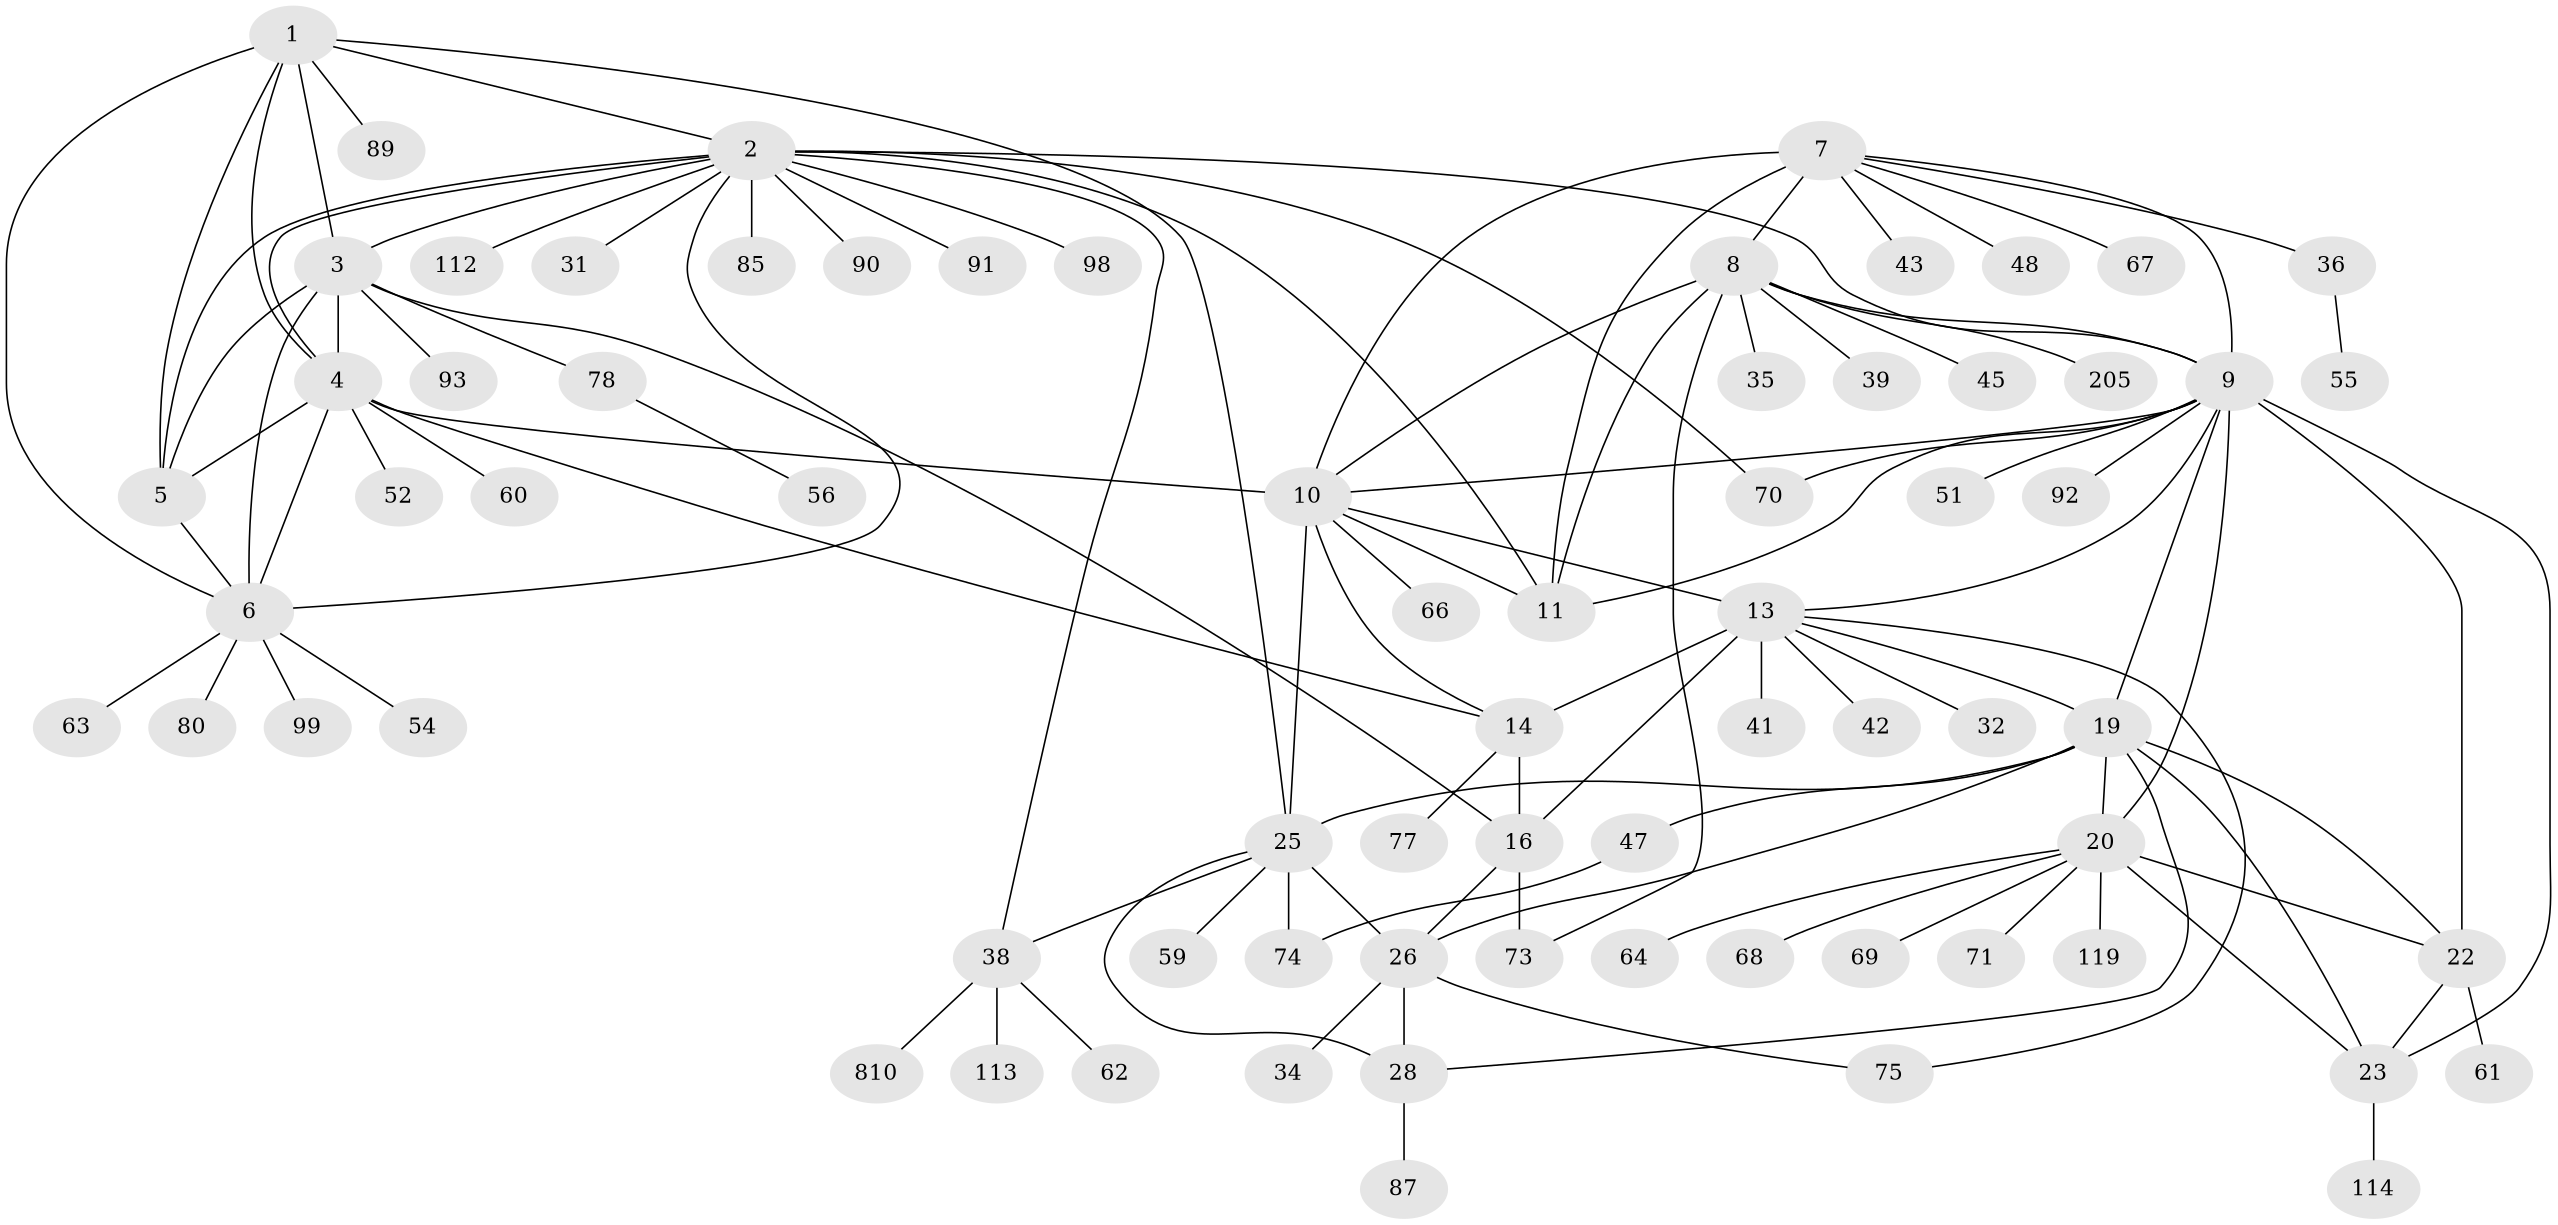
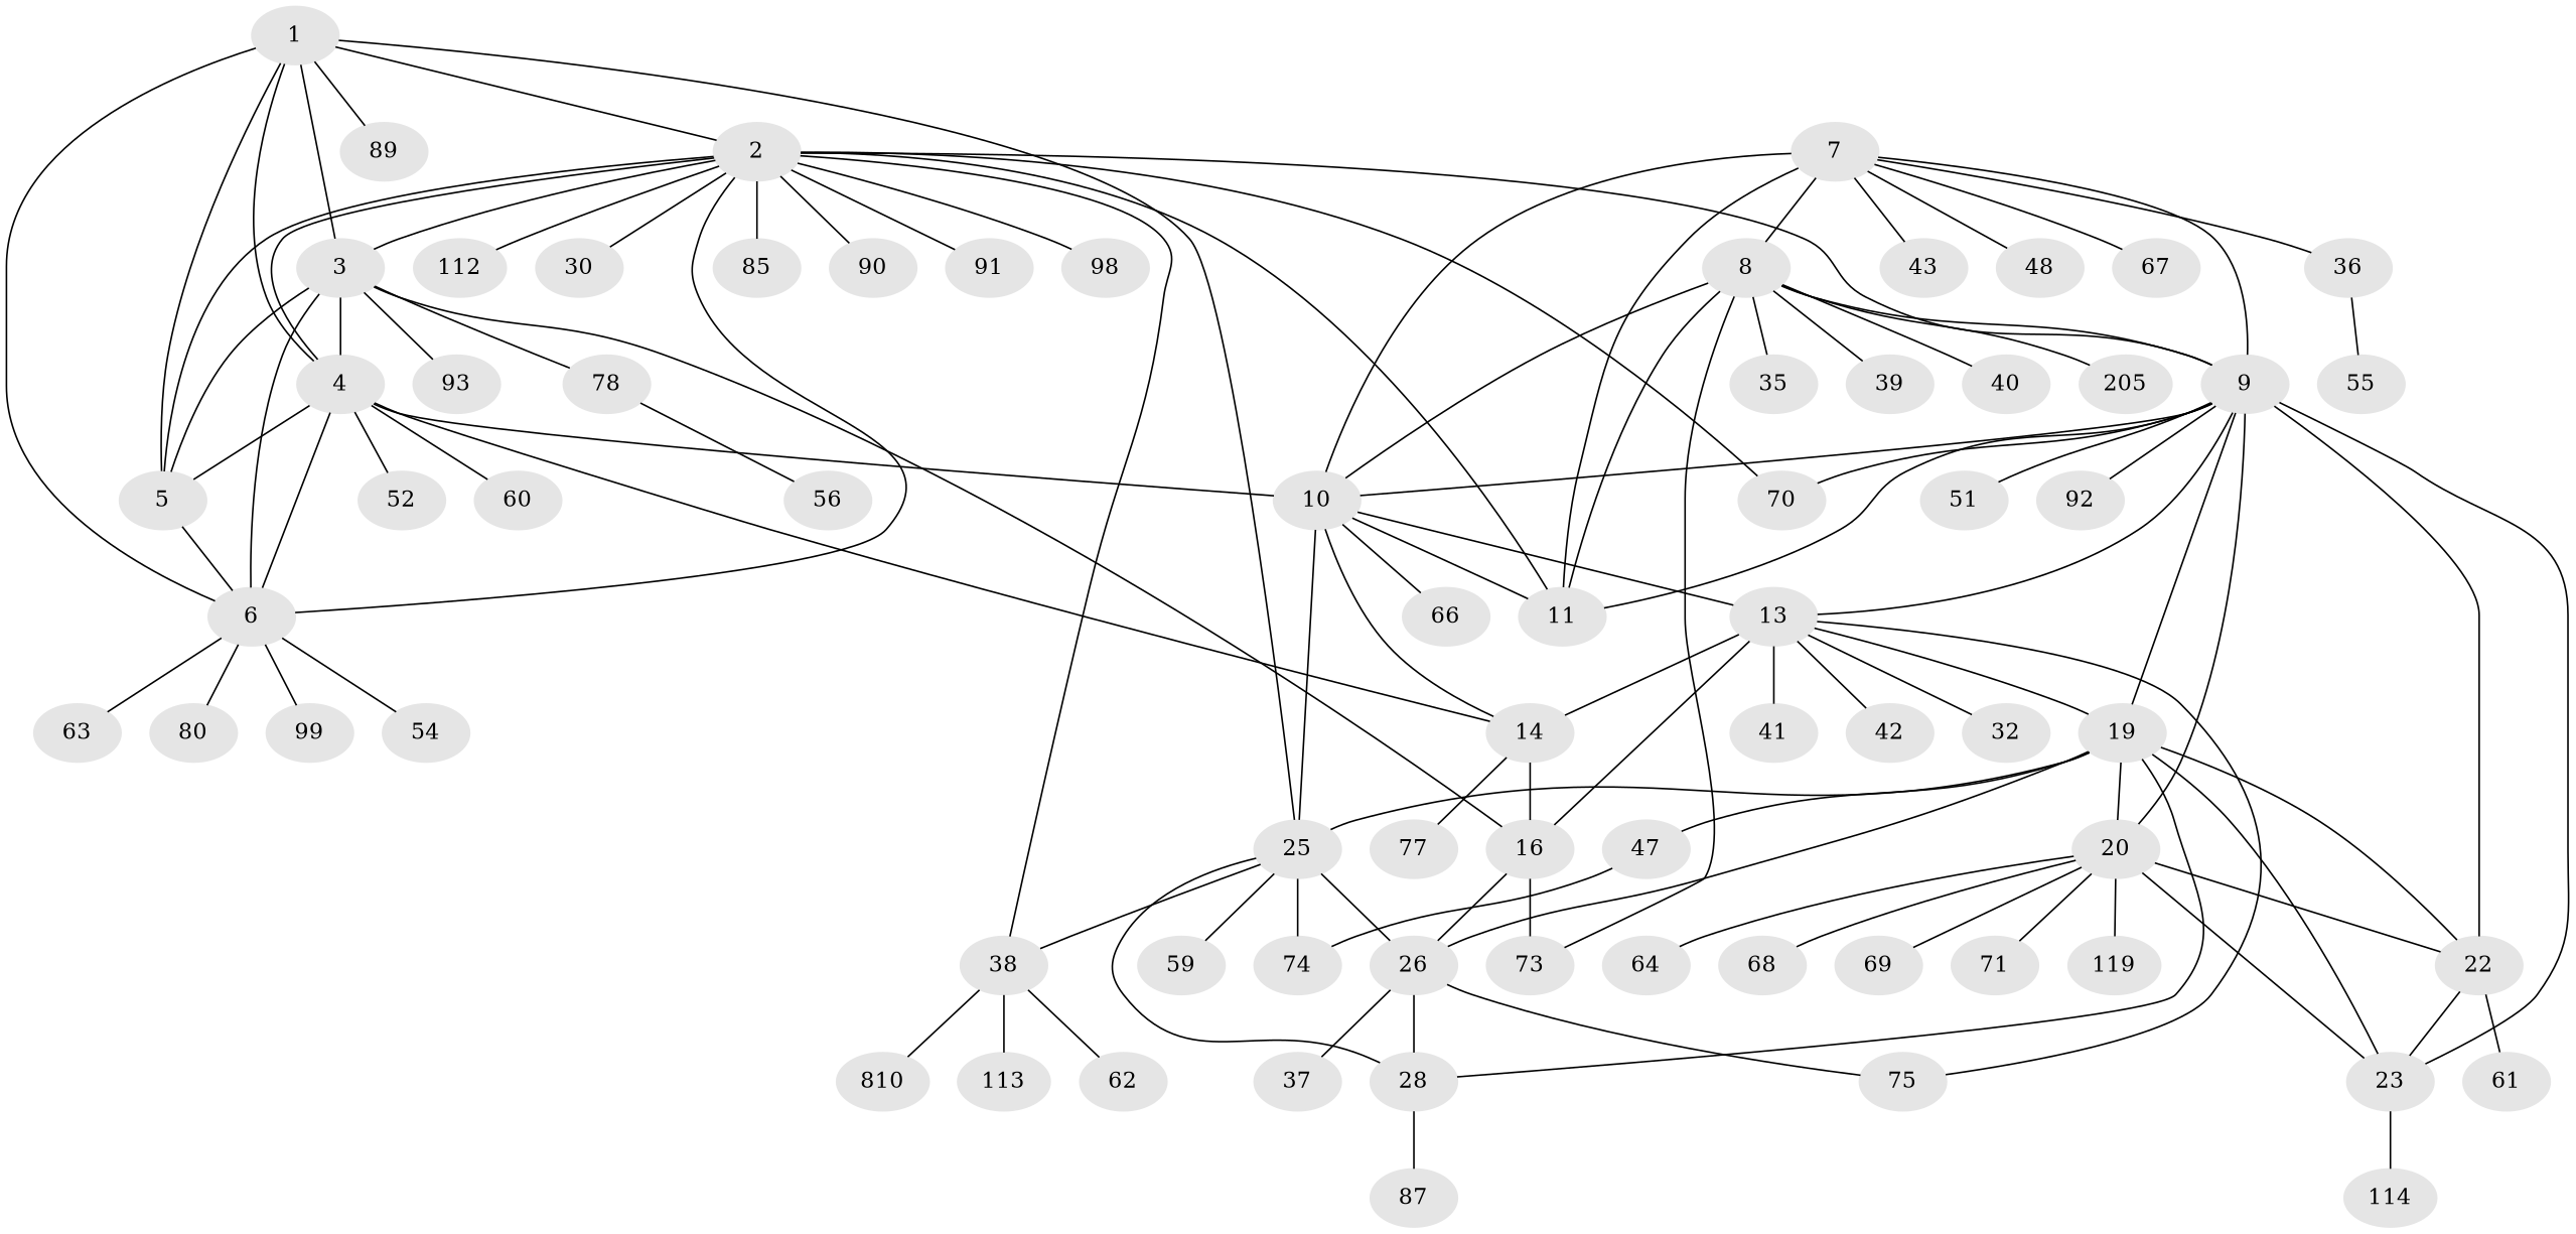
  graph {
    node [color=gray90 style=filled]
    1
    2
    3
    4 [super="+64"]
    5
    6 [super="+53+65"]
    25 [super="+29"]
    89
    9 [super="+24"]
    11
-   31
+   31 [label=30]
    38
    70
    85
    90
    91 [super="+94"]
    98
    112
    16 [super="+46+72+107+79"]
    78
    93
    10 [super="+33+102+81"]
    14
    52
    60
    54
    63
    80 [super="+88"]
    99
    26 [super="+27+96"]
    28
    59
    74
    13 [super="+15+17"]
    19 [super="+21+95+30"]
    20
    22
    23 [super="+37+58"]
    51
    92
    62 [super="+100"]
    n42 [label=810 super="+118"]
    113
    73
    56
    66
    77 [super="+117"]
    7 [super="+103+12"]
    8
    36
    43
    48
    67
    35
    39
-   45
+   45 [label=40]
    n57 [label=205]
    55
    32
    41
    42
    75
    47
    n64 [label=64]
    68 [super="+83+111"]
    69
    71
    119
    61
    114
-   34
+   34 [label=37]
    87
    1 -- 2
    1 -- 3
    1 -- 4
    1 -- 5
    1 -- 6
    1 -- 25
    1 -- 89
    2 -- 3
    2 -- 4
    2 -- 5
    2 -- 6
    2 -- 9
    2 -- 11
    2 -- 31
    2 -- 38
    2 -- 70
    2 -- 85
    2 -- 90
    2 -- 91
    2 -- 98
    2 -- 112
    3 -- 4
    3 -- 5
    3 -- 6
    3 -- 16
    3 -- 78
    3 -- 93
    4 -- 5
    4 -- 6
    4 -- 10
    4 -- 14
    4 -- 52
    4 -- 60
    5 -- 6
    6 -- 54
    6 -- 63
    6 -- 80
    6 -- 99
    25 -- 38
    25 -- 26 [weight=4]
    25 -- 28 [weight=2]
    25 -- 59
    25 -- 74
    9 -- 11
    9 -- 70
    9 -- 10
    9 -- 13
    9 -- 19 [weight=2]
    9 -- 20
    9 -- 22
    9 -- 23
    9 -- 51
    9 -- 92
    38 -- 62
    38 -- n42
    38 -- 113
    16 -- 26
    16 -- 73
    78 -- 56
    10 -- 25
    10 -- 11
    10 -- 14
    10 -- 13
    10 -- 66
    14 -- 16
    14 -- 77
    26 -- 28 [weight=2]
    26 -- 75
    26 -- 34
    28 -- 87
    13 -- 16 [weight=4]
    13 -- 14 [weight=4]
    13 -- 19
    13 -- 32
    13 -- 41
    13 -- 42
    13 -- 75
    19 -- 25 [weight=2]
    19 -- 26 [weight=2]
    19 -- 28
    19 -- 20 [weight=2]
    19 -- 22 [weight=2]
    19 -- 23 [weight=2]
    19 -- 47
    20 -- 22
    20 -- 23
    20 -- n64
    20 -- 68
    20 -- 69
    20 -- 71
    20 -- 119
    22 -- 23
    22 -- 61
    23 -- 114
    7 -- 9 [weight=2]
    7 -- 11 [weight=2]
    7 -- 10 [weight=2]
    7 -- 8 [weight=2]
    7 -- 36
    7 -- 43
    7 -- 48
    7 -- 67
    8 -- 9
    8 -- 11
    8 -- 10
    8 -- 73
    8 -- 35
    8 -- 39
    8 -- 45
    8 -- n57
    36 -- 55
    47 -- 74
  }
